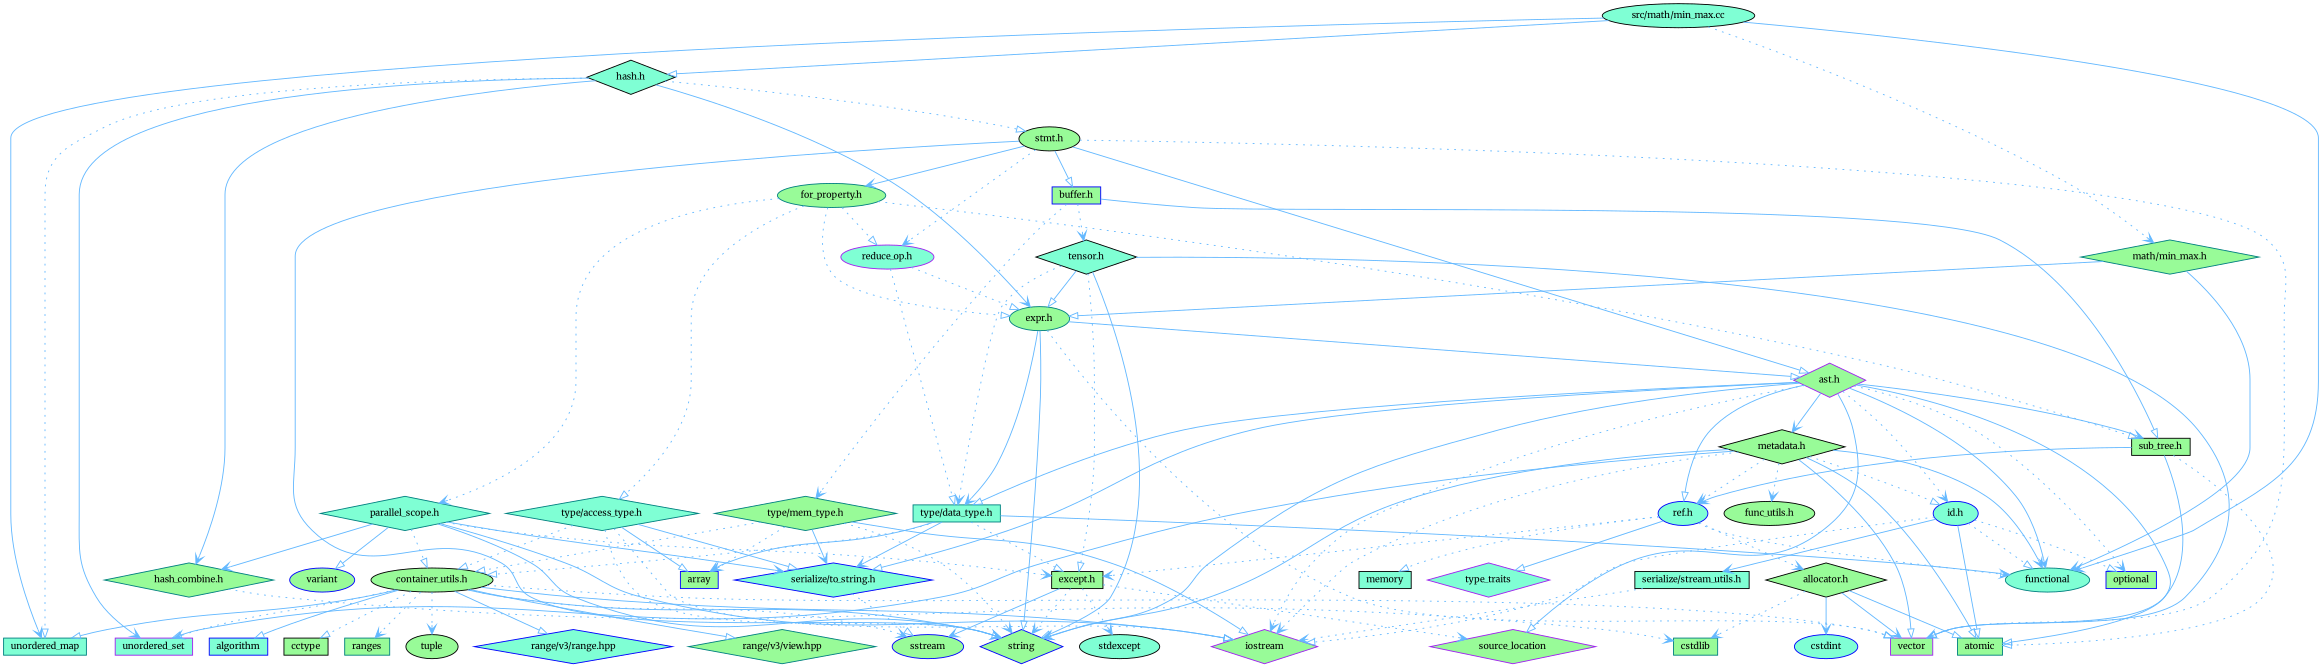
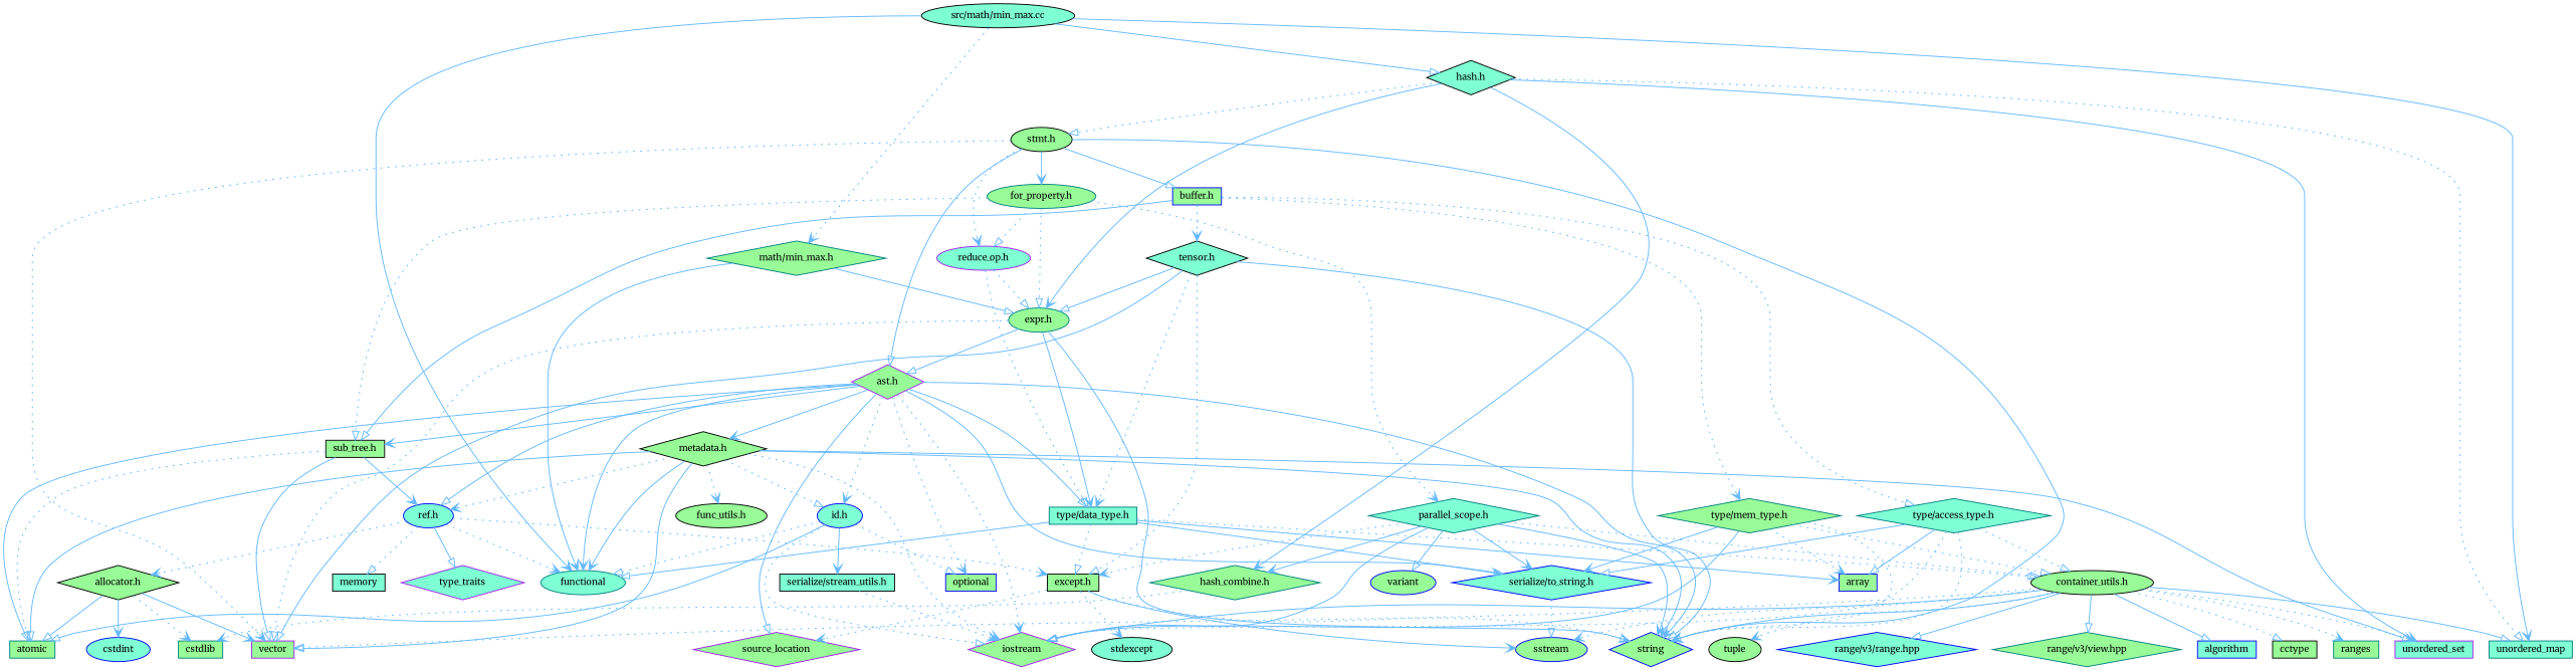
  digraph {
    fontname=Merriweather
    node [color=black fillcolor=palegreen fontname=Merriweather fontsize=10 shape=diamond style=filled]
    edge [arrowhead=onormal color=steelblue1 fontname=Merriweather fontsize=10 labelfontname=Helvetica labelfontsize=10 style=solid]
    n1 [fillcolor=aquamarine fontcolor=black height=0.2 label="src/math/min_max.cc" shape=ellipse width=0.4]
    n2 [color=teal fillcolor=aquamarine height=0.2 label=functional shape=ellipse width=0.4]
    n3 [color=teal fillcolor=aquamarine height=0.2 label=unordered_map shape=box width=0.4]
    n4 [fillcolor=aquamarine height=0.2 label="hash.h" width=0.4]
    n5 [color=teal height=0.2 label="math/min_max.h" width=0.4]
    n6 [color=purple fillcolor=aquamarine height=0.2 label=unordered_set shape=box width=0.4]
    n7 [color=teal height=0.2 label="expr.h" shape=ellipse width=0.4]
    n8 [color=teal height=0.2 label="hash_combine.h" width=0.4]
    n9 [height=0.2 label="stmt.h" shape=ellipse width=0.4]
    n10 [color=blue height=0.2 label=string width=0.4]
    n11 [color=purple height=0.2 label=vector shape=box width=0.4]
    n12 [color=purple height=0.2 label="ast.h" width=0.4]
    n13 [color=teal fillcolor=aquamarine height=0.2 label="type/data_type.h" shape=box width=0.4]
    n14 [color=teal height=0.2 label=cstdlib shape=box width=0.4]
    n15 [color=blue height=0.2 label="buffer.h" shape=box width=0.4]
    n16 [color=teal height=0.2 label="for_property.h" shape=ellipse width=0.4]
    n17 [color=purple fillcolor=aquamarine height=0.2 label="reduce_op.h" shape=ellipse width=0.4]
    n18 [color=teal height=0.2 label=atomic shape=box width=0.4]
    n19 [color=purple height=0.2 label=iostream width=0.4]
    n20 [color=blue height=0.2 label=optional shape=box width=0.4]
    n21 [color=purple height=0.2 label=source_location width=0.4]
    n22 [color=blue fillcolor=aquamarine height=0.2 label="id.h" shape=ellipse width=0.4]
    n23 [height=0.2 label="metadata.h" width=0.4]
    n24 [color=blue fillcolor=aquamarine height=0.2 label="ref.h" shape=ellipse width=0.4]
    n25 [color=blue fillcolor=aquamarine height=0.2 label="serialize/to_string.h" width=0.4]
    n26 [height=0.2 label="sub_tree.h" shape=box width=0.4]
    n27 [height=0.2 label="except.h" shape=box width=0.4]
    n28 [color=blue height=0.2 label=array shape=box width=0.4]
    n29 [height=0.2 label="container_utils.h" shape=ellipse width=0.4]
    n30 [fillcolor=aquamarine height=0.2 label="serialize/stream_utils.h" shape=box width=0.4]
    n31 [height=0.2 label="func_utils.h" shape=ellipse width=0.4]
    n32 [fillcolor=aquamarine height=0.2 label=memory shape=box width=0.4]
    n33 [color=purple fillcolor=aquamarine height=0.2 label=type_traits width=0.4]
    n34 [height=0.2 label="allocator.h" width=0.4]
    n35 [color=blue height=0.2 label=sstream shape=ellipse width=0.4]
    n36 [color=blue fillcolor=aquamarine height=0.2 label=cstdint shape=ellipse width=0.4]
    n37 [fillcolor=aquamarine height=0.2 label=stdexcept shape=ellipse width=0.4]
    n38 [color=blue fillcolor=aquamarine height=0.2 label=algorithm shape=box width=0.4]
    n39 [height=0.2 label=cctype shape=box width=0.4]
    n40 [color=teal height=0.2 label=ranges shape=box width=0.4]
    n41 [height=0.2 label=tuple shape=ellipse width=0.4]
    n42 [color=blue fillcolor=aquamarine height=0.2 label="range/v3/range.hpp" width=0.4]
    n43 [color=teal height=0.2 label="range/v3/view.hpp" width=0.4]
    n44 [fillcolor=aquamarine height=0.2 label="tensor.h" width=0.4]
    n45 [color=teal fillcolor=aquamarine height=0.2 label="type/access_type.h" width=0.4]
    n46 [color=teal height=0.2 label="type/mem_type.h" width=0.4]
    n47 [color=teal fillcolor=aquamarine height=0.2 label="parallel_scope.h" width=0.4]
    n48 [color=blue height=0.2 label=variant shape=ellipse width=0.4]
    n1 -> n2 [arrowhead=vee]
    n1 -> n3 [arrowhead=vee]
    n1 -> n4
    n1 -> n5 [arrowhead=vee style=dotted]
    n4 -> n3 [style=dotted]
    n4 -> n6 [arrowhead=vee]
    n4 -> n7 [arrowhead=vee]
    n4 -> n8 [arrowhead=vee]
    n4 -> n9 [style=dotted]
    n5 -> n2 [arrowhead=vee]
    n5 -> n7
    n7 -> n10
    n7 -> n11 [style=dotted]
    n7 -> n12
    n7 -> n13 [arrowhead=vee]
    n8 -> n14 [arrowhead=vee style=dotted]
    n9 -> n10 [arrowhead=vee]
    n9 -> n11 [arrowhead=vee style=dotted]
    n9 -> n12
    n9 -> n15
    n9 -> n16 [arrowhead=vee]
    n9 -> n17 [arrowhead=vee style=dotted]
    n12 -> n2 [arrowhead=vee]
    n12 -> n10 [arrowhead=vee]
    n12 -> n13
    n12 -> n18
    n12 -> n19 [arrowhead=vee style=dotted]
    n12 -> n20 [arrowhead=vee style=dotted]
    n12 -> n21
    n12 -> n22 [arrowhead=vee style=dotted]
    n12 -> n23 [arrowhead=vee]
    n12 -> n24
    n12 -> n25
    n12 -> n26 [arrowhead=vee]
    n13 -> n2
    n13 -> n25 [arrowhead=vee]
    n13 -> n27 [style=dotted]
    n13 -> n28 [arrowhead=vee]
    n13 -> n29 [style=dotted]
    n15 -> n26
    n15 -> n44 [arrowhead=vee style=dotted]
-   n16 -> n45 [style=dotted]
+   n15 -> n45 [style=dotted]
    n15 -> n46 [arrowhead=vee style=dotted]
    n16 -> n7 [style=dotted]
    n16 -> n17 [style=dotted]
    n16 -> n26 [style=dotted]
    n16 -> n47 [arrowhead=vee style=dotted]
    n17 -> n7 [style=dotted]
    n17 -> n13 [style=dotted]
    n22 -> n2 [style=dotted]
    n22 -> n18
    n22 -> n19 [style=dotted]
    n22 -> n20 [style=dotted]
    n22 -> n30 [arrowhead=vee]
    n23 -> n2 [arrowhead=vee]
    n23 -> n6
    n23 -> n10 [arrowhead=vee]
    n23 -> n11
    n23 -> n18
    n23 -> n19 [arrowhead=vee style=dotted]
    n23 -> n22 [style=dotted]
    n23 -> n24 [arrowhead=vee style=dotted]
    n23 -> n31 [arrowhead=vee style=dotted]
    n24 -> n2 [arrowhead=vee style=dotted]
    n24 -> n27 [arrowhead=vee style=dotted]
    n24 -> n32 [style=dotted]
    n24 -> n33
    n24 -> n34 [arrowhead=vee style=dotted]
    n25 -> n35 [style=dotted]
    n26 -> n11
    n26 -> n18 [style=dotted]
    n26 -> n24 [arrowhead=vee]
    n27 -> n10 [arrowhead=vee style=dotted]
    n27 -> n21 [arrowhead=vee style=dotted]
    n27 -> n35 [arrowhead=vee]
    n27 -> n37 [arrowhead=vee style=dotted]
    n29 -> n3
    n29 -> n6 [arrowhead=vee style=dotted]
    n29 -> n10
    n29 -> n11 [style=dotted]
    n29 -> n19
    n29 -> n35 [arrowhead=vee style=dotted]
    n29 -> n38
    n29 -> n39 [style=dotted]
    n29 -> n40 [arrowhead=vee style=dotted]
    n29 -> n41 [arrowhead=vee style=dotted]
    n29 -> n42
    n29 -> n43
    n30 -> n19 [arrowhead=vee style=dotted]
    n34 -> n11 [arrowhead=vee]
    n34 -> n14 [arrowhead=vee style=dotted]
    n34 -> n18
    n34 -> n36 [arrowhead=vee]
    n44 -> n7
    n44 -> n10
    n44 -> n11
    n44 -> n13 [arrowhead=vee style=dotted]
    n44 -> n27 [style=dotted]
    n45 -> n10 [arrowhead=vee style=dotted]
    n45 -> n19 [style=dotted]
    n45 -> n25
    n45 -> n28
    n45 -> n29 [style=dotted]
    n46 -> n10 [arrowhead=vee style=dotted]
    n46 -> n19
    n46 -> n25 [arrowhead=vee]
    n46 -> n28 [arrowhead=vee style=dotted]
    n46 -> n29 [style=dotted]
    n47 -> n8 [arrowhead=vee]
    n47 -> n10 [arrowhead=vee]
    n47 -> n19
    n47 -> n25 [arrowhead=vee]
    n47 -> n27 [arrowhead=vee style=dotted]
    n47 -> n29 [style=dotted]
    n47 -> n48
  }
